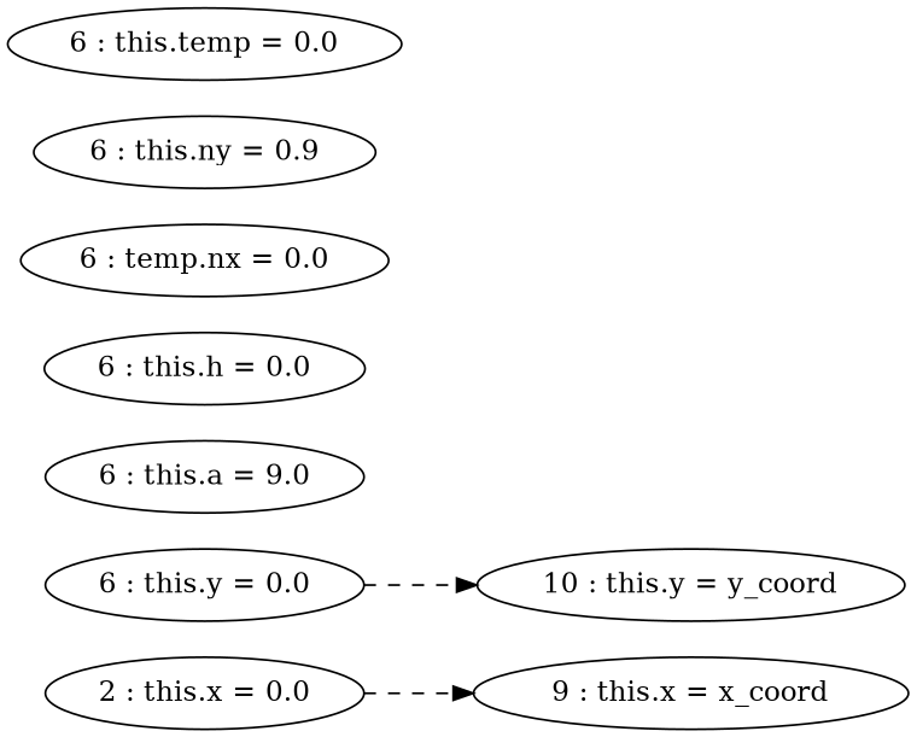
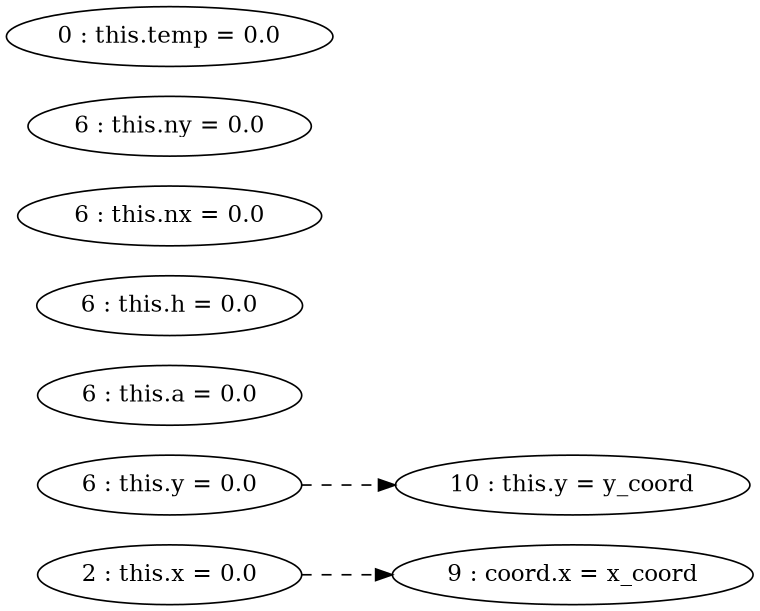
  digraph {
    rankdir=LR
    edge [style=dashed]
    n1 [label="2 : this.x = 0.0"]
-   "9 : this.x = x_coord"
+   "9 : this.x = x_coord" [label="9 : coord.x = x_coord"]
    "6 : this.y = 0.0"
    "10 : this.y = y_coord"
-   "6 : this.a = 0.0" [label="6 : this.a = 9.0"]
+   "6 : this.a = 0.0"
    "6 : this.h = 0.0"
-   "6 : this.nx = 0.0" [label="6 : temp.nx = 0.0"]
-   "6 : this.ny = 0.0" [label="6 : this.ny = 0.9"]
-   "6 : this.temp = 0.0"
+   "6 : this.nx = 0.0"
+   "6 : this.ny = 0.0"
+   "6 : this.temp = 0.0" [label="0 : this.temp = 0.0"]
    n1 -> "9 : this.x = x_coord"
    "6 : this.y = 0.0" -> "10 : this.y = y_coord"
  }
